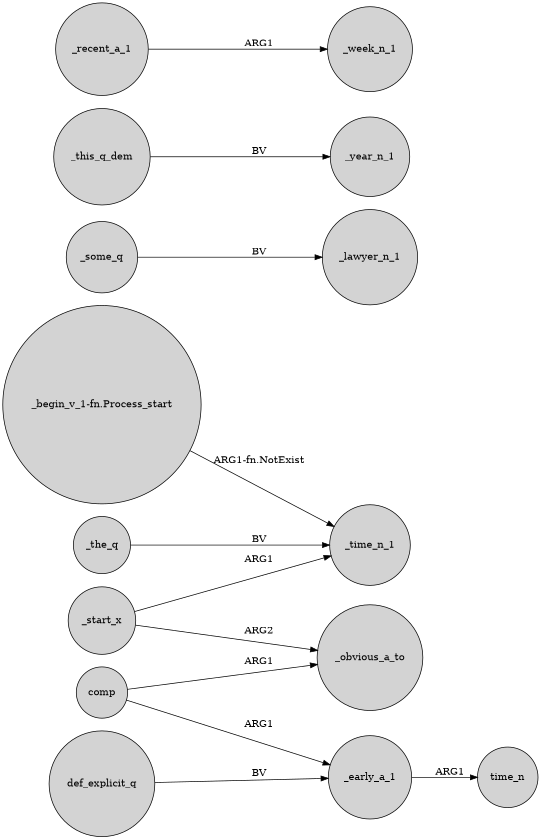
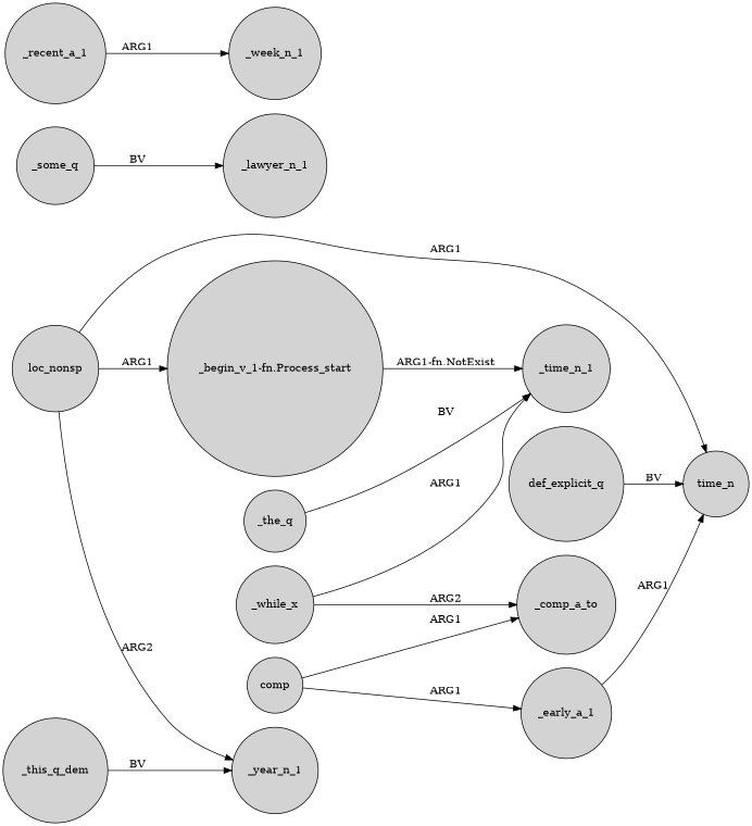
  digraph {
    rankdir=LR
    node [shape=circle style=filled]
    n1 [label=_time_n_1]
    _the_q
-   _while_x [label=_start_x]
-   _obvious_a_to
+   _while_x
+   _obvious_a_to [label=_comp_a_to]
    def_explicit_q
    time_n
    "_begin_v_1-fn.Process_start"
    _some_q
    _lawyer_n_1
+   loc_nonsp
    _year_n_1
    _recent_a_1
    _week_n_1
    _early_a_1
    comp
    _this_q_dem
    _the_q -> n1 [label=BV]
    _while_x -> n1 [label=ARG1]
    _while_x -> _obvious_a_to [label=ARG2]
-   def_explicit_q -> _early_a_1 [label=BV]
+   def_explicit_q -> time_n [label=BV]
    "_begin_v_1-fn.Process_start" -> n1 [label="ARG1-fn.NotExist"]
    _some_q -> _lawyer_n_1 [label=BV]
+   loc_nonsp -> time_n [label=ARG1]
+   loc_nonsp -> "_begin_v_1-fn.Process_start" [label=ARG1]
+   loc_nonsp -> _year_n_1 [label=ARG2]
    _recent_a_1 -> _week_n_1 [label=ARG1]
    _early_a_1 -> time_n [label=ARG1]
    comp -> _obvious_a_to [label=ARG1]
    comp -> _early_a_1 [label=ARG1]
    _this_q_dem -> _year_n_1 [label=BV]
  }
